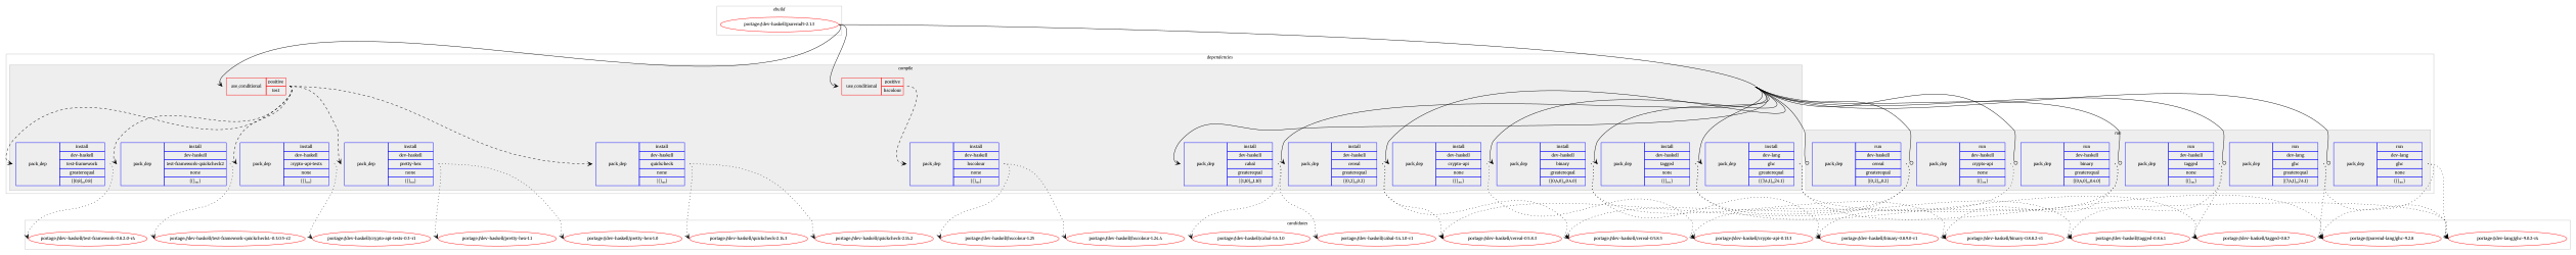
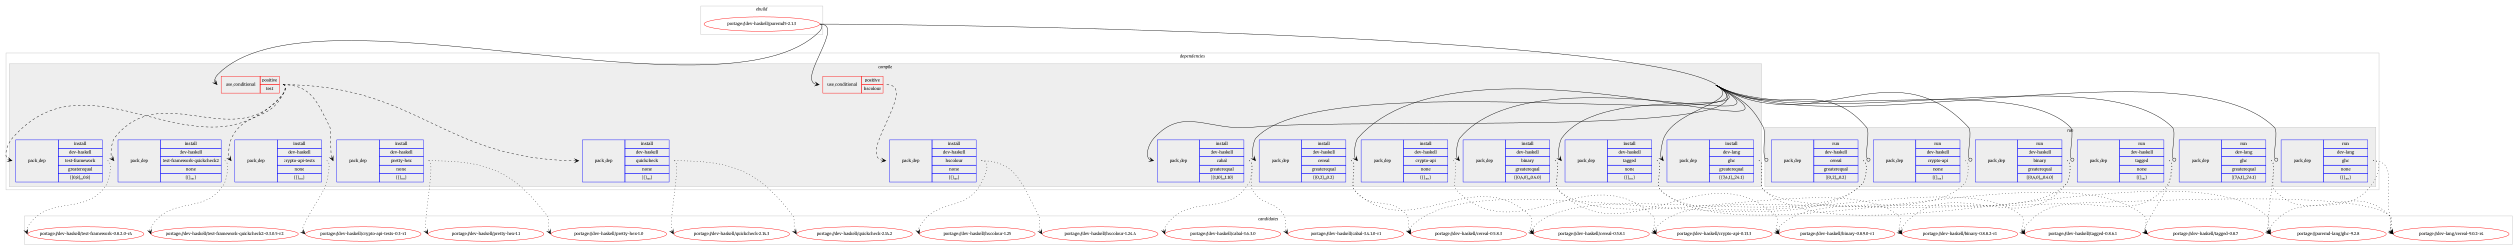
  digraph {
    compound=true
    concentrate=true
    fontname=Merriweather
    fontsize=10
    newrank=true
    rankdir=TB
    ranksep=1.5
    node [color=red fontname=Merriweather fontsize=10]
    edge [arrowhead=vee fontname=Merriweather headport=w style=dotted tailport=e weight=100]
    n1 [label="portage://dev-haskell/puremd5-2.1.3" width=4]
    n2 [color=blue label=<<TABLE BORDER="0" CELLBORDER="1" CELLSPACING="0" CELLPADDING="4" WIDTH="220"><TR><TD ROWSPAN="6" CELLPADDING="30">pack_dep</TD></TR><TR><TD WIDTH="110">install</TD></TR><TR><TD>dev-haskell</TD></TR><TR><TD>hscolour</TD></TR><TR><TD>none</TD></TR><TR><TD>[[],,,,]</TD></TR></TABLE>> shape=none]
    n3 [label=<<TABLE BORDER="0" CELLBORDER="1" CELLSPACING="0" CELLPADDING="4"><TR><TD ROWSPAN="3" CELLPADDING="10">use_conditional</TD></TR><TR><TD>positive</TD></TR><TR><TD>hscolour</TD></TR></TABLE>> shape=none]
    n4 [color=blue label=<<TABLE BORDER="0" CELLBORDER="1" CELLSPACING="0" CELLPADDING="4" WIDTH="220"><TR><TD ROWSPAN="6" CELLPADDING="30">pack_dep</TD></TR><TR><TD WIDTH="110">install</TD></TR><TR><TD>dev-haskell</TD></TR><TR><TD>crypto-api-tests</TD></TR><TR><TD>none</TD></TR><TR><TD>[[],,,,]</TD></TR></TABLE>> shape=none]
    n5 [color=blue label=<<TABLE BORDER="0" CELLBORDER="1" CELLSPACING="0" CELLPADDING="4" WIDTH="220"><TR><TD ROWSPAN="6" CELLPADDING="30">pack_dep</TD></TR><TR><TD WIDTH="110">install</TD></TR><TR><TD>dev-haskell</TD></TR><TR><TD>pretty-hex</TD></TR><TR><TD>none</TD></TR><TR><TD>[[],,,,]</TD></TR></TABLE>> shape=none]
    n6 [color=blue label=<<TABLE BORDER="0" CELLBORDER="1" CELLSPACING="0" CELLPADDING="4" WIDTH="220"><TR><TD ROWSPAN="6" CELLPADDING="30">pack_dep</TD></TR><TR><TD WIDTH="110">install</TD></TR><TR><TD>dev-haskell</TD></TR><TR><TD>quickcheck</TD></TR><TR><TD>none</TD></TR><TR><TD>[[],,,,]</TD></TR></TABLE>> shape=none]
    n7 [color=blue label=<<TABLE BORDER="0" CELLBORDER="1" CELLSPACING="0" CELLPADDING="4" WIDTH="220"><TR><TD ROWSPAN="6" CELLPADDING="30">pack_dep</TD></TR><TR><TD WIDTH="110">install</TD></TR><TR><TD>dev-haskell</TD></TR><TR><TD>test-framework</TD></TR><TR><TD>greaterequal</TD></TR><TR><TD>[[0,8],,,0.8]</TD></TR></TABLE>> shape=none]
    n8 [color=blue label=<<TABLE BORDER="0" CELLBORDER="1" CELLSPACING="0" CELLPADDING="4" WIDTH="220"><TR><TD ROWSPAN="6" CELLPADDING="30">pack_dep</TD></TR><TR><TD WIDTH="110">install</TD></TR><TR><TD>dev-haskell</TD></TR><TR><TD>test-framework-quickcheck2</TD></TR><TR><TD>none</TD></TR><TR><TD>[[],,,,]</TD></TR></TABLE>> shape=none]
    n9 [label=<<TABLE BORDER="0" CELLBORDER="1" CELLSPACING="0" CELLPADDING="4"><TR><TD ROWSPAN="3" CELLPADDING="10">use_conditional</TD></TR><TR><TD>positive</TD></TR><TR><TD>test</TD></TR></TABLE>> shape=none]
    n10 [color=blue label=<<TABLE BORDER="0" CELLBORDER="1" CELLSPACING="0" CELLPADDING="4" WIDTH="220"><TR><TD ROWSPAN="6" CELLPADDING="30">pack_dep</TD></TR><TR><TD WIDTH="110">install</TD></TR><TR><TD>dev-haskell</TD></TR><TR><TD>binary</TD></TR><TR><TD>greaterequal</TD></TR><TR><TD>[[0,4,0],,,0.4.0]</TD></TR></TABLE>> shape=none]
    n11 [color=blue label=<<TABLE BORDER="0" CELLBORDER="1" CELLSPACING="0" CELLPADDING="4" WIDTH="220"><TR><TD ROWSPAN="6" CELLPADDING="30">pack_dep</TD></TR><TR><TD WIDTH="110">install</TD></TR><TR><TD>dev-haskell</TD></TR><TR><TD>cabal</TD></TR><TR><TD>greaterequal</TD></TR><TR><TD>[[1,10],,,1.10]</TD></TR></TABLE>> shape=none]
    n12 [color=blue label=<<TABLE BORDER="0" CELLBORDER="1" CELLSPACING="0" CELLPADDING="4" WIDTH="220"><TR><TD ROWSPAN="6" CELLPADDING="30">pack_dep</TD></TR><TR><TD WIDTH="110">install</TD></TR><TR><TD>dev-haskell</TD></TR><TR><TD>cereal</TD></TR><TR><TD>greaterequal</TD></TR><TR><TD>[[0,2],,,0.2]</TD></TR></TABLE>> shape=none]
    n13 [color=blue label=<<TABLE BORDER="0" CELLBORDER="1" CELLSPACING="0" CELLPADDING="4" WIDTH="220"><TR><TD ROWSPAN="6" CELLPADDING="30">pack_dep</TD></TR><TR><TD WIDTH="110">install</TD></TR><TR><TD>dev-haskell</TD></TR><TR><TD>crypto-api</TD></TR><TR><TD>none</TD></TR><TR><TD>[[],,,,]</TD></TR></TABLE>> shape=none]
    n14 [color=blue label=<<TABLE BORDER="0" CELLBORDER="1" CELLSPACING="0" CELLPADDING="4" WIDTH="220"><TR><TD ROWSPAN="6" CELLPADDING="30">pack_dep</TD></TR><TR><TD WIDTH="110">install</TD></TR><TR><TD>dev-haskell</TD></TR><TR><TD>tagged</TD></TR><TR><TD>none</TD></TR><TR><TD>[[],,,,]</TD></TR></TABLE>> shape=none]
    n15 [color=blue label=<<TABLE BORDER="0" CELLBORDER="1" CELLSPACING="0" CELLPADDING="4" WIDTH="220"><TR><TD ROWSPAN="6" CELLPADDING="30">pack_dep</TD></TR><TR><TD WIDTH="110">install</TD></TR><TR><TD>dev-lang</TD></TR><TR><TD>ghc</TD></TR><TR><TD>greaterequal</TD></TR><TR><TD>[[7,4,1],,,7.4.1]</TD></TR></TABLE>> shape=none]
    n16 [color=blue label=<<TABLE BORDER="0" CELLBORDER="1" CELLSPACING="0" CELLPADDING="4" WIDTH="220"><TR><TD ROWSPAN="6" CELLPADDING="30">pack_dep</TD></TR><TR><TD WIDTH="110">run</TD></TR><TR><TD>dev-haskell</TD></TR><TR><TD>binary</TD></TR><TR><TD>greaterequal</TD></TR><TR><TD>[[0,4,0],,,0.4.0]</TD></TR></TABLE>> shape=none]
    n17 [color=blue label=<<TABLE BORDER="0" CELLBORDER="1" CELLSPACING="0" CELLPADDING="4" WIDTH="220"><TR><TD ROWSPAN="6" CELLPADDING="30">pack_dep</TD></TR><TR><TD WIDTH="110">run</TD></TR><TR><TD>dev-haskell</TD></TR><TR><TD>cereal</TD></TR><TR><TD>greaterequal</TD></TR><TR><TD>[[0,2],,,0.2]</TD></TR></TABLE>> shape=none]
    n18 [color=blue label=<<TABLE BORDER="0" CELLBORDER="1" CELLSPACING="0" CELLPADDING="4" WIDTH="220"><TR><TD ROWSPAN="6" CELLPADDING="30">pack_dep</TD></TR><TR><TD WIDTH="110">run</TD></TR><TR><TD>dev-haskell</TD></TR><TR><TD>crypto-api</TD></TR><TR><TD>none</TD></TR><TR><TD>[[],,,,]</TD></TR></TABLE>> shape=none]
    n19 [color=blue label=<<TABLE BORDER="0" CELLBORDER="1" CELLSPACING="0" CELLPADDING="4" WIDTH="220"><TR><TD ROWSPAN="6" CELLPADDING="30">pack_dep</TD></TR><TR><TD WIDTH="110">run</TD></TR><TR><TD>dev-haskell</TD></TR><TR><TD>tagged</TD></TR><TR><TD>none</TD></TR><TR><TD>[[],,,,]</TD></TR></TABLE>> shape=none]
    n20 [color=blue label=<<TABLE BORDER="0" CELLBORDER="1" CELLSPACING="0" CELLPADDING="4" WIDTH="220"><TR><TD ROWSPAN="6" CELLPADDING="30">pack_dep</TD></TR><TR><TD WIDTH="110">run</TD></TR><TR><TD>dev-lang</TD></TR><TR><TD>ghc</TD></TR><TR><TD>greaterequal</TD></TR><TR><TD>[[7,4,1],,,7.4.1]</TD></TR></TABLE>> shape=none]
    n21 [color=blue label=<<TABLE BORDER="0" CELLBORDER="1" CELLSPACING="0" CELLPADDING="4" WIDTH="220"><TR><TD ROWSPAN="6" CELLPADDING="30">pack_dep</TD></TR><TR><TD WIDTH="110">run</TD></TR><TR><TD>dev-lang</TD></TR><TR><TD>ghc</TD></TR><TR><TD>none</TD></TR><TR><TD>[[],,,,]</TD></TR></TABLE>> shape=none]
    n22 [label="portage://dev-haskell/hscolour-1.25" width=4]
    n23 [label="portage://dev-haskell/hscolour-1.24.4" width=4]
    n24 [label="portage://dev-haskell/crypto-api-tests-0.3-r1" width=4]
    n25 [label="portage://dev-haskell/pretty-hex-1.1" width=4]
    n26 [label="portage://dev-haskell/pretty-hex-1.0" width=4]
    n27 [label="portage://dev-haskell/quickcheck-2.14.3" width=4]
    n28 [label="portage://dev-haskell/quickcheck-2.14.2" width=4]
    n29 [label="portage://dev-haskell/test-framework-0.8.2.0-r4" width=4]
-   n30 [label="portage://dev-haskell/test-framework-quickcheck4-0.3.0.5-r2" width=4]
+   n30 [label="portage://dev-haskell/test-framework-quickcheck2-0.3.0.5-r2" width=4]
    n31 [label="portage://dev-haskell/binary-0.8.9.0-r1" width=4]
    n32 [label="portage://dev-haskell/binary-0.8.8.2-r1" width=4]
    n33 [label="portage://dev-haskell/cabal-3.6.3.0" width=4]
    n34 [label="portage://dev-haskell/cabal-3.4.1.0-r1" width=4]
    n35 [label="portage://dev-haskell/cereal-0.5.8.3" width=4]
-   n36 [label="portage://dev-haskell/cereal-0.5.8.5" width=4]
+   n36 [label="portage://dev-haskell/cereal-0.5.8.1" width=4]
    n37 [label="portage://dev-haskell/crypto-api-0.13.3" width=4]
    n38 [label="portage://dev-haskell/tagged-0.8.7" width=4]
    n39 [label="portage://dev-haskell/tagged-0.8.6.1" width=4]
    n40 [label="portage://puremd-lang/ghc-9.2.8" width=4]
-   n41 [label="portage://dev-lang/ghc-9.0.2-r4" width=4]
+   n41 [label="portage://dev-lang/cereal-9.0.2-r4" width=4]
    subgraph cluster_1 {
      color=gray
      label=<<i>ebuild</i>>
      n1
    }
    subgraph cluster_2 {
      color=gray
      label=<<i>dependencies</i>>
      subgraph cluster_3 {
        color=gray
        fillcolor="#eeeeee"
        label=<<i>compile</i>>
        style=filled
        subgraph sub_4 {
          color=gray
          fillcolor="#eeeeee"
          label=<<i>compile</i>>
          style=filled
          n3
          subgraph sub_5 {
            color=gray
            fillcolor="#eeeeee"
            label=<<i>compile</i>>
            style=filled
            n2
          }
        }
        subgraph sub_6 {
          color=gray
          fillcolor="#eeeeee"
          label=<<i>compile</i>>
          style=filled
          n9
          subgraph sub_7 {
            color=gray
            fillcolor="#eeeeee"
            label=<<i>compile</i>>
            style=filled
            n4
          }
          subgraph sub_8 {
            color=gray
            fillcolor="#eeeeee"
            label=<<i>compile</i>>
            style=filled
            n5
          }
          subgraph sub_9 {
            color=gray
            fillcolor="#eeeeee"
            label=<<i>compile</i>>
            style=filled
            n6
          }
          subgraph sub_10 {
            color=gray
            fillcolor="#eeeeee"
            label=<<i>compile</i>>
            style=filled
            n7
          }
          subgraph sub_11 {
            color=gray
            fillcolor="#eeeeee"
            label=<<i>compile</i>>
            style=filled
            n8
          }
        }
        subgraph sub_12 {
          color=gray
          fillcolor="#eeeeee"
          label=<<i>compile</i>>
          style=filled
          n10
        }
        subgraph sub_13 {
          color=gray
          fillcolor="#eeeeee"
          label=<<i>compile</i>>
          style=filled
          n11
        }
        subgraph sub_14 {
          color=gray
          fillcolor="#eeeeee"
          label=<<i>compile</i>>
          style=filled
          n12
        }
        subgraph sub_15 {
          color=gray
          fillcolor="#eeeeee"
          label=<<i>compile</i>>
          style=filled
          n13
        }
        subgraph sub_16 {
          color=gray
          fillcolor="#eeeeee"
          label=<<i>compile</i>>
          style=filled
          n14
        }
        subgraph sub_17 {
          color=gray
          fillcolor="#eeeeee"
          label=<<i>compile</i>>
          style=filled
          n15
        }
      }
      subgraph cluster_18 {
        color=gray
        fillcolor="#eeeeee"
        label=<<i>compile and run</i>>
        style=filled
      }
      subgraph cluster_19 {
        color=gray
        fillcolor="#eeeeee"
        label=<<i>run</i>>
        style=filled
        subgraph sub_20 {
          color=gray
          fillcolor="#eeeeee"
          label=<<i>run</i>>
          style=filled
          n16
        }
        subgraph sub_21 {
          color=gray
          fillcolor="#eeeeee"
          label=<<i>run</i>>
          style=filled
          n17
        }
        subgraph sub_22 {
          color=gray
          fillcolor="#eeeeee"
          label=<<i>run</i>>
          style=filled
          n18
        }
        subgraph sub_23 {
          color=gray
          fillcolor="#eeeeee"
          label=<<i>run</i>>
          style=filled
          n19
        }
        subgraph sub_24 {
          color=gray
          fillcolor="#eeeeee"
          label=<<i>run</i>>
          style=filled
          n20
        }
        subgraph sub_25 {
          color=gray
          fillcolor="#eeeeee"
          label=<<i>run</i>>
          style=filled
          n21
        }
      }
    }
    subgraph cluster_26 {
      color=gray
      label=<<i>candidates</i>>
      rank=same
      subgraph sub_27 {
        color=black
        label=<<i>candidates</i>>
        nodesep=1
        rank=same
        n22
        n23
      }
      subgraph sub_28 {
        color=black
        label=<<i>candidates</i>>
        nodesep=1
        rank=same
        n24
      }
      subgraph sub_29 {
        color=black
        label=<<i>candidates</i>>
        nodesep=1
        rank=same
        n25
        n26
      }
      subgraph sub_30 {
        color=black
        label=<<i>candidates</i>>
        nodesep=1
        rank=same
        n27
        n28
      }
      subgraph sub_31 {
        color=black
        label=<<i>candidates</i>>
        nodesep=1
        rank=same
        n29
      }
      subgraph sub_32 {
        color=black
        label=<<i>candidates</i>>
        nodesep=1
        rank=same
        n30
      }
      subgraph sub_33 {
        color=black
        label=<<i>candidates</i>>
        nodesep=1
        rank=same
        n31
        n32
      }
      subgraph sub_34 {
        color=black
        label=<<i>candidates</i>>
        nodesep=1
        rank=same
        n33
        n34
      }
      subgraph sub_35 {
        color=black
        label=<<i>candidates</i>>
        nodesep=1
        rank=same
        n35
        n36
      }
      subgraph sub_36 {
        color=black
        label=<<i>candidates</i>>
        nodesep=1
        rank=same
        n37
      }
      subgraph sub_37 {
        color=black
        label=<<i>candidates</i>>
        nodesep=1
        rank=same
        n38
        n39
      }
      subgraph sub_38 {
        color=black
        label=<<i>candidates</i>>
        nodesep=1
        rank=same
        n40
        n41
      }
      subgraph sub_39 {
        color=black
        label=<<i>candidates</i>>
        nodesep=1
        rank=same
        n31
        n32
      }
      subgraph sub_40 {
        color=black
        label=<<i>candidates</i>>
        nodesep=1
        rank=same
        n35
        n36
      }
      subgraph sub_41 {
        color=black
        label=<<i>candidates</i>>
        nodesep=1
        rank=same
        n37
      }
      subgraph sub_42 {
        color=black
        label=<<i>candidates</i>>
        nodesep=1
        rank=same
        n38
        n39
      }
      subgraph sub_43 {
        color=black
        label=<<i>candidates</i>>
        nodesep=1
        rank=same
        n40
        n41
      }
      subgraph sub_44 {
        color=black
        label=<<i>candidates</i>>
        nodesep=1
        rank=same
        n40
        n41
      }
    }
    n1 -> n3 [style=solid weight=20]
    n1 -> n9 [style=solid weight=20]
    n1 -> n10 [style=solid weight=20]
    n1 -> n11 [style=solid weight=20]
    n1 -> n12 [style=solid weight=20]
    n1 -> n13 [style=solid weight=20]
    n1 -> n14 [style=solid weight=20]
    n1 -> n15 [style=solid weight=20]
    n1 -> n16 [arrowhead=odot style=solid weight=20]
    n1 -> n17 [arrowhead=odot style=solid weight=20]
    n1 -> n18 [arrowhead=odot style=solid weight=20]
    n1 -> n19 [arrowhead=odot style=solid weight=20]
    n1 -> n20 [arrowhead=odot style=solid weight=20]
    n1 -> n21 [arrowhead=odot style=solid weight=20]
    n2 -> n22
    n2 -> n23
    n3 -> n2 [style=dashed weight=20]
    n4 -> n24
    n5 -> n25
    n5 -> n26
    n6 -> n27
    n6 -> n28
    n7 -> n29
    n8 -> n30
    n9 -> n4 [style=dashed weight=20]
    n9 -> n5 [style=dashed weight=20]
    n9 -> n6 [style=dashed weight=20]
    n9 -> n7 [style=dashed weight=20]
    n9 -> n8 [style=dashed weight=20]
    n10 -> n31
    n10 -> n32
    n11 -> n33
    n11 -> n34
    n12 -> n35
    n12 -> n36
    n13 -> n37
    n14 -> n38
    n14 -> n39
    n15 -> n40
    n15 -> n41
    n16 -> n31
    n16 -> n32
    n17 -> n35
    n17 -> n36
    n18 -> n37
    n19 -> n38
    n19 -> n39
    n20 -> n40
    n20 -> n41
    n21 -> n40
    n21 -> n41
  }
